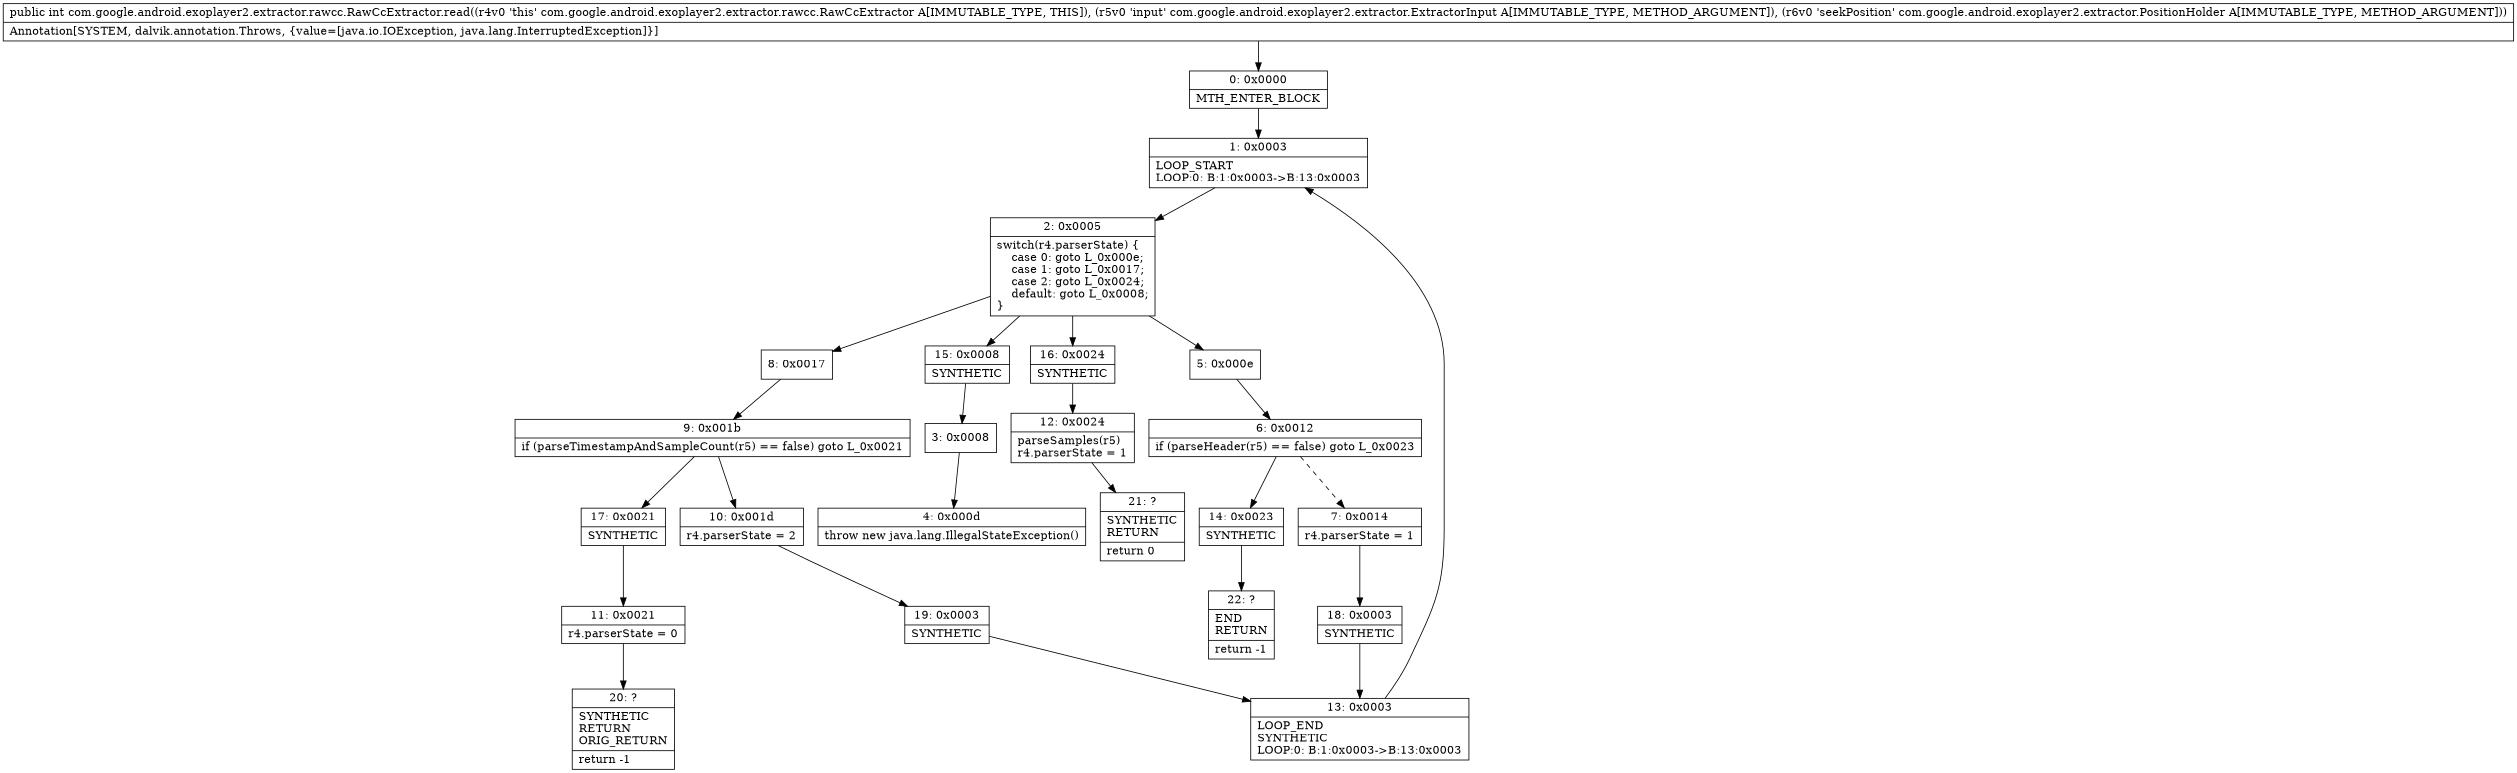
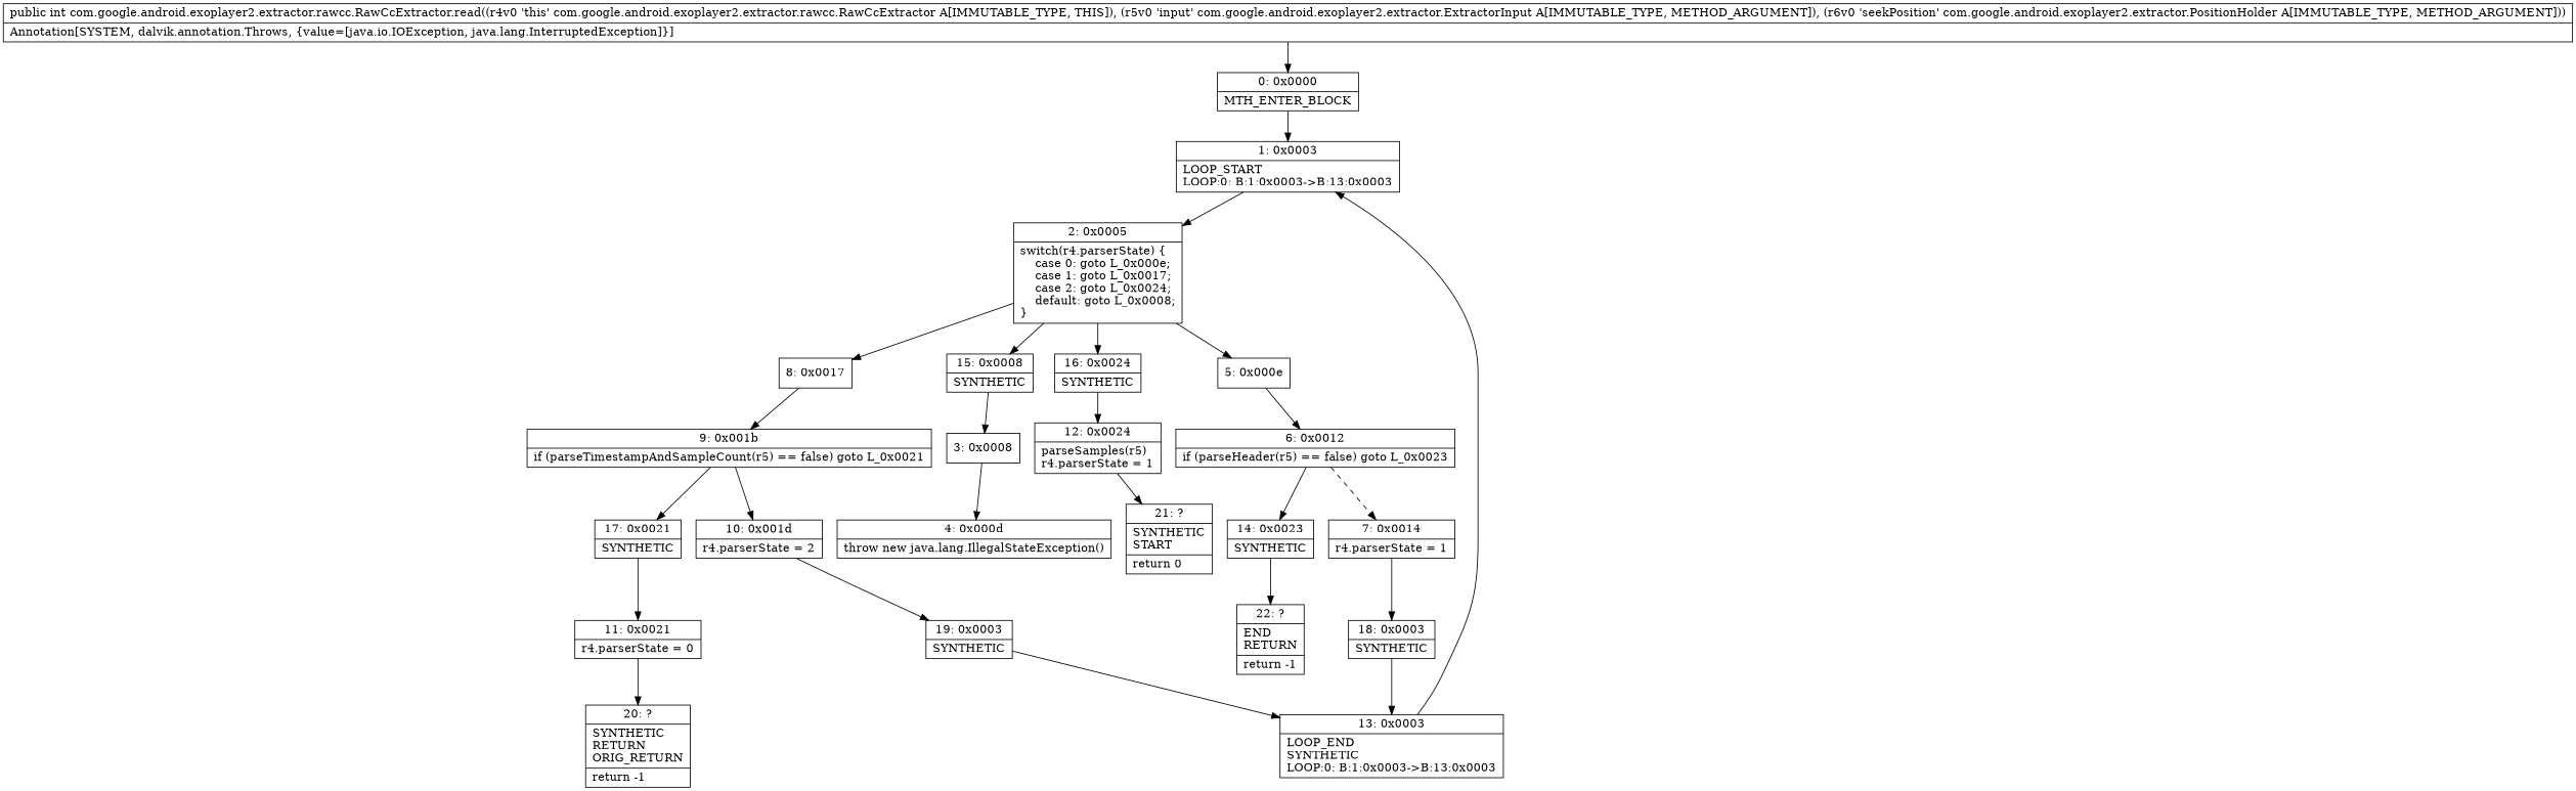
  digraph {
    node [shape=record]
    n1 [label="{0\:\ 0x0000|MTH_ENTER_BLOCK\l}"]
    n2 [label="{1\:\ 0x0003|LOOP_START\lLOOP:0: B:1:0x0003\-\>B:13:0x0003\l}"]
    n3 [label="{2\:\ 0x0005|switch(r4.parserState) \{\l    case 0: goto L_0x000e;\l    case 1: goto L_0x0017;\l    case 2: goto L_0x0024;\l    default: goto L_0x0008;\l\}\l}"]
    n4 [label="{5\:\ 0x000e}"]
    n5 [label="{8\:\ 0x0017}"]
    n6 [label="{15\:\ 0x0008|SYNTHETIC\l}"]
    n7 [label="{16\:\ 0x0024|SYNTHETIC\l}"]
    n8 [label="{6\:\ 0x0012|if (parseHeader(r5) == false) goto L_0x0023\l}"]
    n9 [label="{9\:\ 0x001b|if (parseTimestampAndSampleCount(r5) == false) goto L_0x0021\l}"]
    n10 [label="{3\:\ 0x0008}"]
    n11 [label="{12\:\ 0x0024|parseSamples(r5)\lr4.parserState = 1\l}"]
    n12 [label="{4\:\ 0x000d|throw new java.lang.IllegalStateException()\l}"]
    n13 [label="{7\:\ 0x0014|r4.parserState = 1\l}"]
    n14 [label="{14\:\ 0x0023|SYNTHETIC\l}"]
    n15 [label="{18\:\ 0x0003|SYNTHETIC\l}"]
    n16 [label="{22\:\ ?|END\lRETURN\l|return \-1\l}"]
    n17 [label="{13\:\ 0x0003|LOOP_END\lSYNTHETIC\lLOOP:0: B:1:0x0003\-\>B:13:0x0003\l}"]
    n18 [label="{10\:\ 0x001d|r4.parserState = 2\l}"]
    n19 [label="{17\:\ 0x0021|SYNTHETIC\l}"]
    n20 [label="{19\:\ 0x0003|SYNTHETIC\l}"]
    n21 [label="{11\:\ 0x0021|r4.parserState = 0\l}"]
    n22 [label="{20\:\ ?|SYNTHETIC\lRETURN\lORIG_RETURN\l|return \-1\l}"]
-   n23 [label="{21\:\ ?|SYNTHETIC\lRETURN\l|return 0\l}"]
+   n23 [label="{21\:\ ?|SYNTHETIC\lSTART\l|return 0\l}"]
    n24 [label="{public int com.google.android.exoplayer2.extractor.rawcc.RawCcExtractor.read((r4v0 'this' com.google.android.exoplayer2.extractor.rawcc.RawCcExtractor A[IMMUTABLE_TYPE, THIS]), (r5v0 'input' com.google.android.exoplayer2.extractor.ExtractorInput A[IMMUTABLE_TYPE, METHOD_ARGUMENT]), (r6v0 'seekPosition' com.google.android.exoplayer2.extractor.PositionHolder A[IMMUTABLE_TYPE, METHOD_ARGUMENT]))  | Annotation[SYSTEM, dalvik.annotation.Throws, \{value=[java.io.IOException, java.lang.InterruptedException]\}]\l}"]
    n1 -> n2
    n2 -> n3
    n3 -> n4
    n3 -> n5
    n3 -> n6
    n3 -> n7
    n4 -> n8
    n5 -> n9
    n6 -> n10
    n7 -> n11
    n8 -> n13 [style=dashed]
    n8 -> n14
    n9 -> n18 [style=solid]
    n9 -> n19
    n10 -> n12
    n11 -> n23
    n13 -> n15
    n14 -> n16
    n15 -> n17
    n17 -> n2
    n18 -> n20
    n19 -> n21
    n20 -> n17
    n21 -> n22
    n24 -> n1
  }
